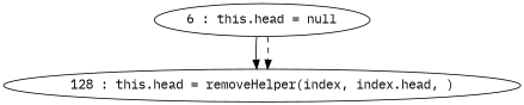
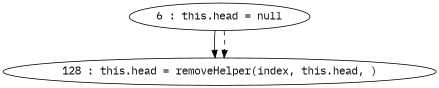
  digraph {
    fontname="IBM Plex Mono"
    node [fontname="IBM Plex Mono"]
    edge [fontname="IBM Plex Mono"]
    "6 : this.head = null"
-   "128 : this.head = removeHelper(index, this.head, )" [label="128 : this.head = removeHelper(index, index.head, )"]
+   "128 : this.head = removeHelper(index, this.head, )"
    "6 : this.head = null" -> "128 : this.head = removeHelper(index, this.head, )"
    "6 : this.head = null" -> "128 : this.head = removeHelper(index, this.head, )" [style=dashed]
  }
